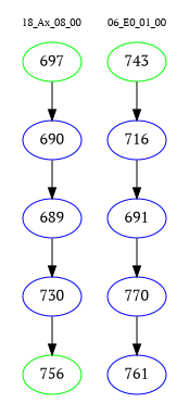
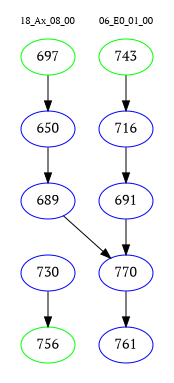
  digraph {
    fontname="PT Serif"
    node [color=blue fontname="PT Serif"]
    edge [color=black fontname="PT Serif"]
    n1 [color=green label=697]
-   n2 [label=690]
+   n2 [label=650]
    n3 [label=689]
    n4 [label=730]
    n5 [color=green label=756]
    n6 [color=green label=743]
    n7 [label=716]
    n8 [label=691]
    n9 [label=770]
    n10 [label=761]
    subgraph cluster_1 {
      color=white
      fontsize=10
      label="18_Ax_08_00"
      n1
      n2
      n3
      n4
      n5
    }
    subgraph cluster_2 {
      color=white
      fontsize=10
      label="06_E0_01_00"
      n6
      n7
      n8
      n9
      n10
    }
    n1 -> n2
    n2 -> n3
-   n3 -> n4
+   n3 -> n9
    n4 -> n5
    n6 -> n7
    n7 -> n8
    n8 -> n9
    n9 -> n10
  }
